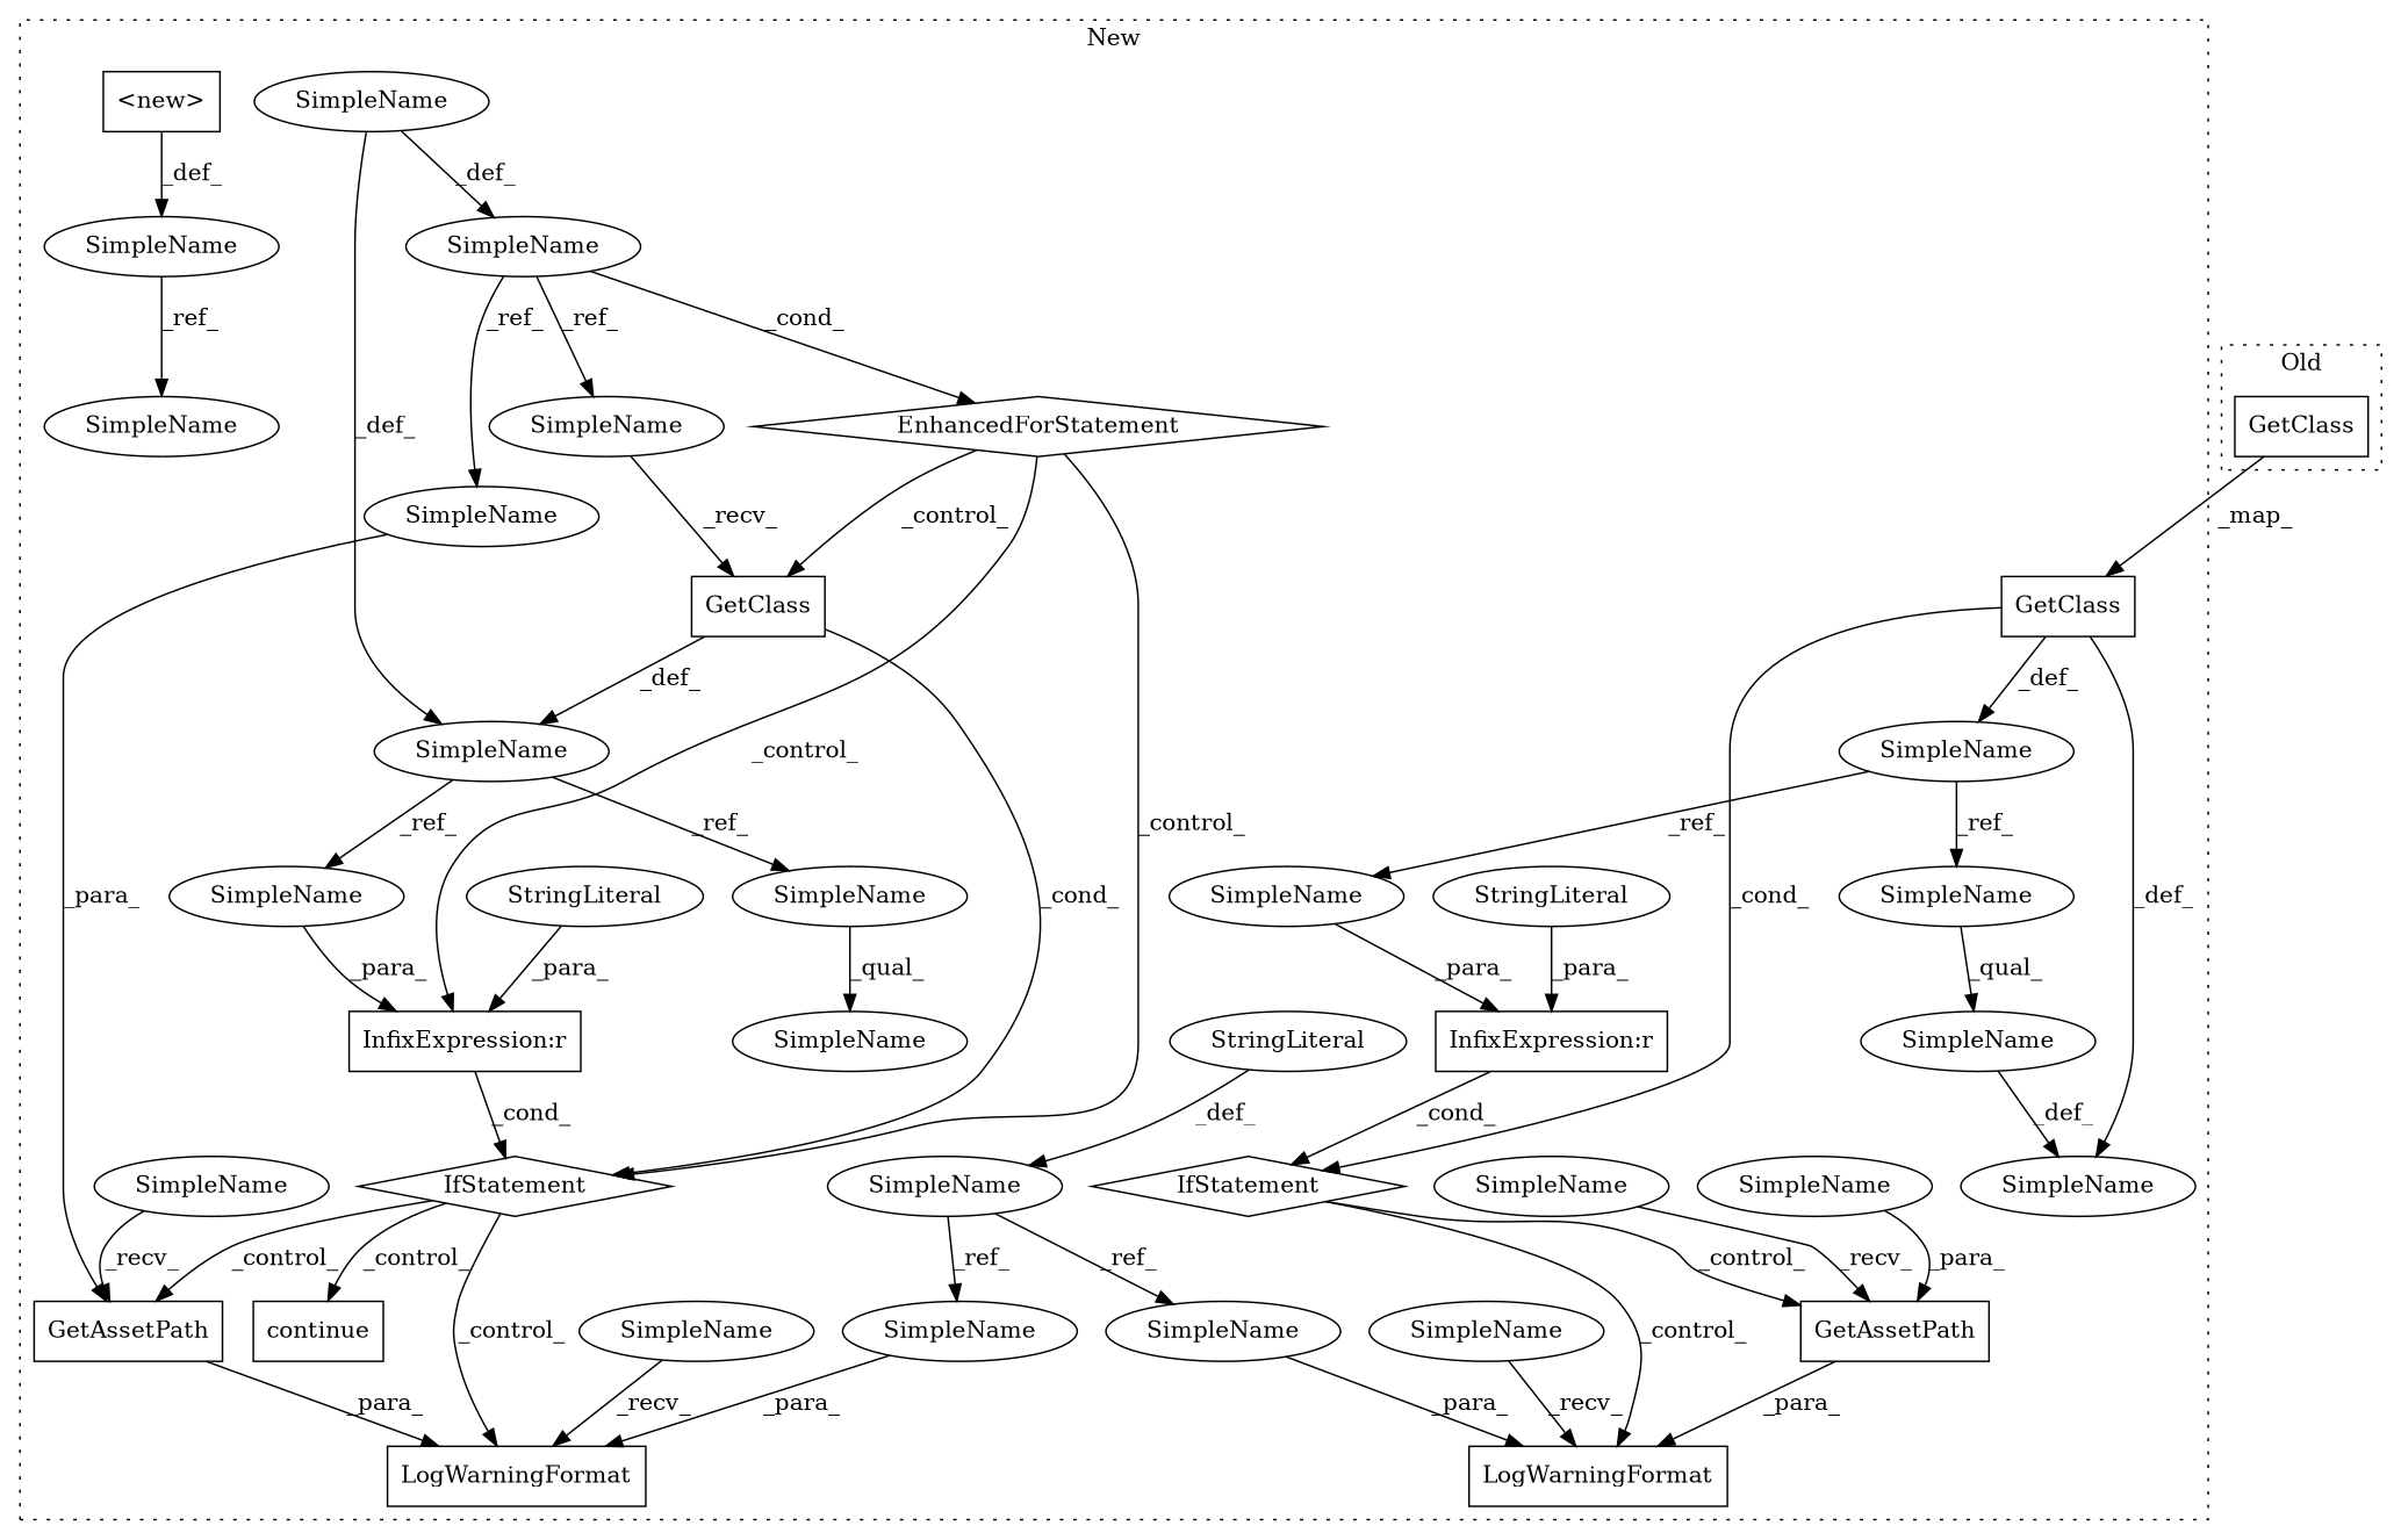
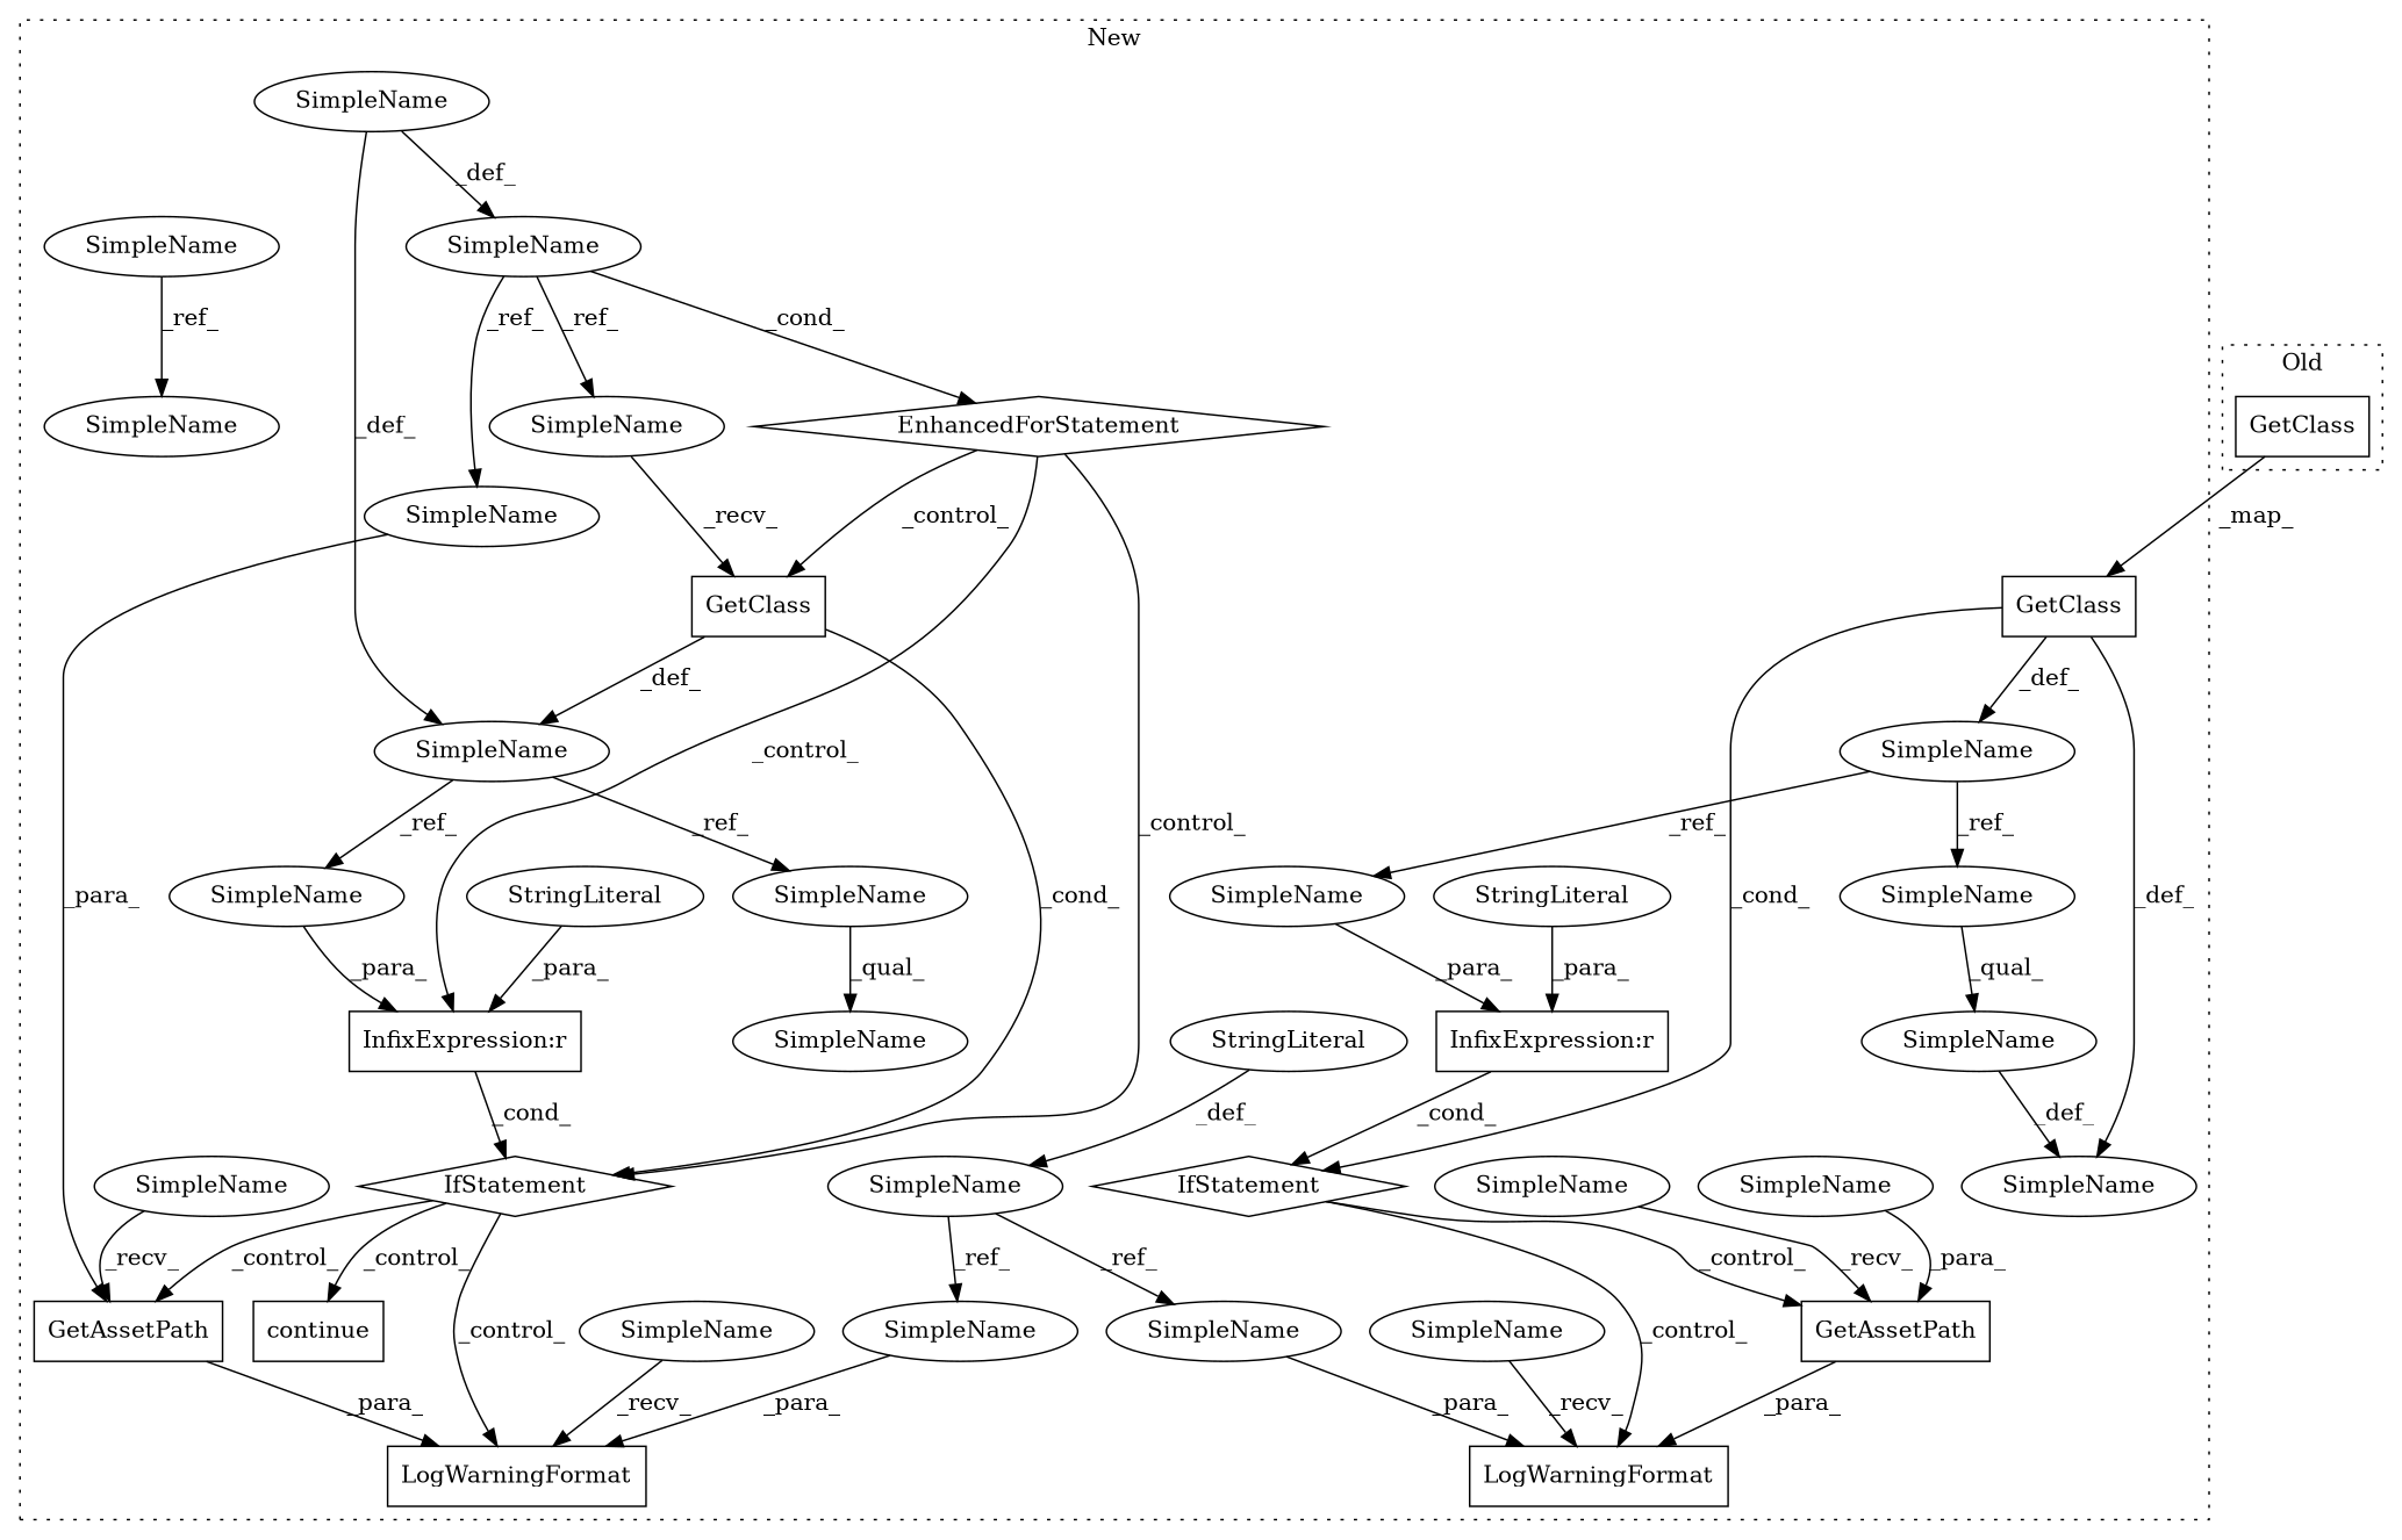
  digraph {
    node [a=42 l=10 s=4349 shape=ellipse]
    n1 [a=32 label=GetClass s=4121 shape=box]
    n2 [a=32 l="13,1" label=GetAssetPath s="4250,4280" shape=box]
    n3 [a=27 l=4 label="InfixExpression:r" s=4168 shape=box]
    n4 [l=37 label=SimpleName]
    n5 [l=21 label=SimpleName s=4325]
    n6 [a=25 l="4,22" label=IfStatement s="4149,4176" shape=diamond]
    n7 [l=15 label=SimpleName s=4085]
    n8 [l=17 label=SimpleName s=4263]
    n9 [a=32 l="13,1" label=GetAssetPath s="5870,5893" shape=box]
    n10 [a=70 l="-5599,18" label=EnhancedForStatement s="5598,5638" shape=diamond]
    n11 [label=SimpleName s=5611]
    n12 [a=27 l=4 label="InfixExpression:r" s=5762 shape=box]
    n13 [a=18 l=9 label=continue s=5921 shape=box]
    n14 [a=25 l="4,22" label=IfStatement s="5743,5770" shape=diamond]
    n15 [l=15 label=SimpleName s=5682]
    n16 [l=37 label=SimpleName s=5996]
    n17 [l=17 label=SimpleName s=5542]
    n18 [l=13 label=SimpleName s=5625]
-   n19 [a=14 l=38 label="<new>" s=5542 shape=box]
    n20 [a=32 l="17,1" label=LogWarningFormat s="4204,4281" shape=box]
    n21 [l=13 label=SimpleName s=3957]
    n22 [a=32 l="17,1" label=LogWarningFormat s="5824,5894" shape=box]
    n23 [a=45 l=4 label=StringLiteral s=4172]
    n24 [a=45 l=4 label=StringLiteral s=5766]
    n25 [a=45 l=41 label=StringLiteral s=3973]
    n26 [a=32 label=GetClass s=5711 shape=box]
    n27 [l=15 label=SimpleName s=4153]
    n28 [l=15 label=SimpleName]
    n29 [l=17 label=SimpleName s=5974]
    n30 [label=SimpleName s=5883]
    n31 [label=SimpleName s=5700]
    n32 [l=13 label=SimpleName s=4221]
    n33 [l=13 label=SimpleName s=5841]
    n34 [l=13 label=SimpleName s=4236]
    n35 [l=13 label=SimpleName s=5856]
    n36 [l=15 label=SimpleName s=5996]
    n37 [l=15 label=SimpleName s=5747]
    n38 [l=5 label=SimpleName s=4198]
    n39 [l=5 label=SimpleName s=5818]
    n40 [a=32 label=GetClass s=4025 shape=box]
    subgraph cluster_1 {
      label=New
      style=dotted
      n1
      n2
      n3
      n4
      n5
      n6
      n7
      n8
      n9
      n10
      n11
      n12
      n13
      n14
      n15
      n16
      n17
      n18
-     n19
      n20
      n21
      n22
      n23
      n24
      n25
      n26
      n27
      n28
      n29
      n30
      n31
      n32
      n33
      n34
      n35
      n36
      n37
      n38
      n39
    }
    subgraph cluster_2 {
      label=Old
      style=dotted
      n40
    }
    n1 -> n5 [label=_def_]
    n1 -> n6 [label=_cond_]
    n1 -> n7 [label=_def_]
    n2 -> n20 [label=_para_]
    n3 -> n6 [label=_cond_]
    n4 -> n5 [label=_def_]
    n6 -> n2 [label=_control_]
    n6 -> n20 [label=_control_]
    n7 -> n27 [label=_ref_]
    n7 -> n28 [label=_ref_]
    n8 -> n2 [label=_para_]
    n9 -> n22 [label=_para_]
    n10 -> n12 [label=_control_]
    n10 -> n14 [label=_control_]
    n10 -> n26 [label=_control_]
    n11 -> n10 [label=_cond_]
    n11 -> n30 [label=_ref_]
    n11 -> n31 [label=_ref_]
    n12 -> n14 [label=_cond_]
    n14 -> n9 [label=_control_]
    n14 -> n13 [label=_control_]
    n14 -> n22 [label=_control_]
    n15 -> n36 [label=_ref_]
    n15 -> n37 [label=_ref_]
    n17 -> n29 [label=_ref_]
    n18 -> n11 [label=_def_]
    n18 -> n15 [label=_def_]
-   n19 -> n17 [label=_def_]
    n21 -> n32 [label=_ref_]
    n21 -> n33 [label=_ref_]
    n23 -> n3 [label=_para_]
    n24 -> n12 [label=_para_]
    n25 -> n21 [label=_def_]
    n26 -> n14 [label=_cond_]
    n26 -> n15 [label=_def_]
    n27 -> n3 [label=_para_]
    n28 -> n4 [label=_qual_]
    n30 -> n9 [label=_para_]
    n31 -> n26 [label=_recv_]
    n32 -> n20 [label=_para_]
    n33 -> n22 [label=_para_]
    n34 -> n2 [label=_recv_]
    n35 -> n9 [label=_recv_]
    n36 -> n16 [label=_qual_]
    n37 -> n12 [label=_para_]
    n38 -> n20 [label=_recv_]
    n39 -> n22 [label=_recv_]
    n40 -> n1 [label=_map_]
  }
